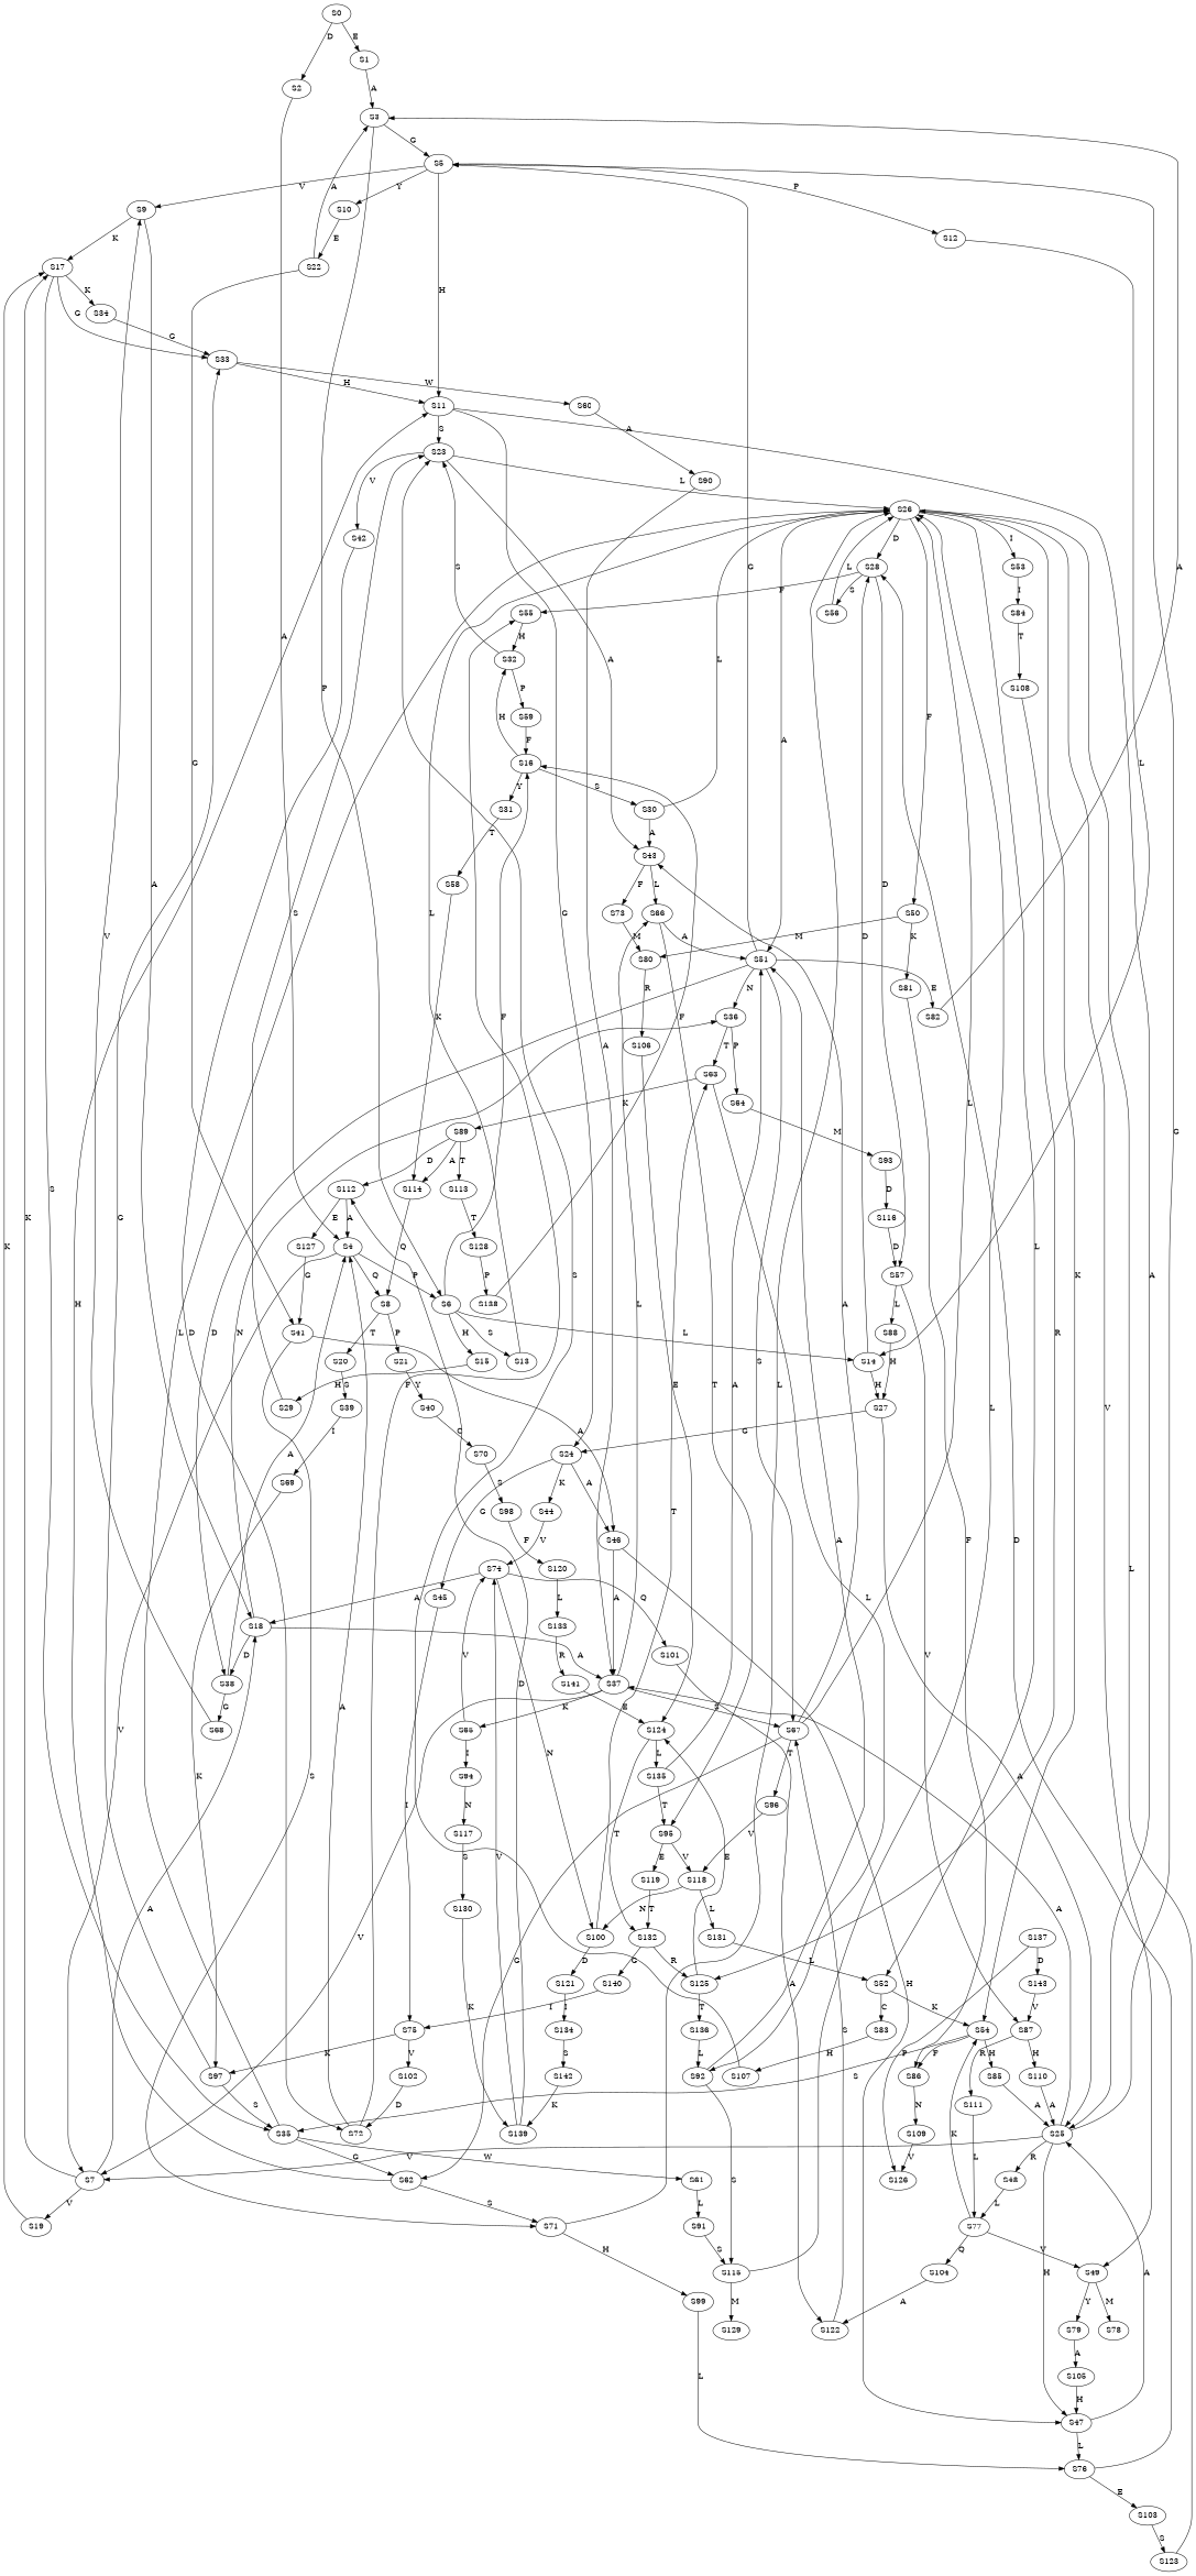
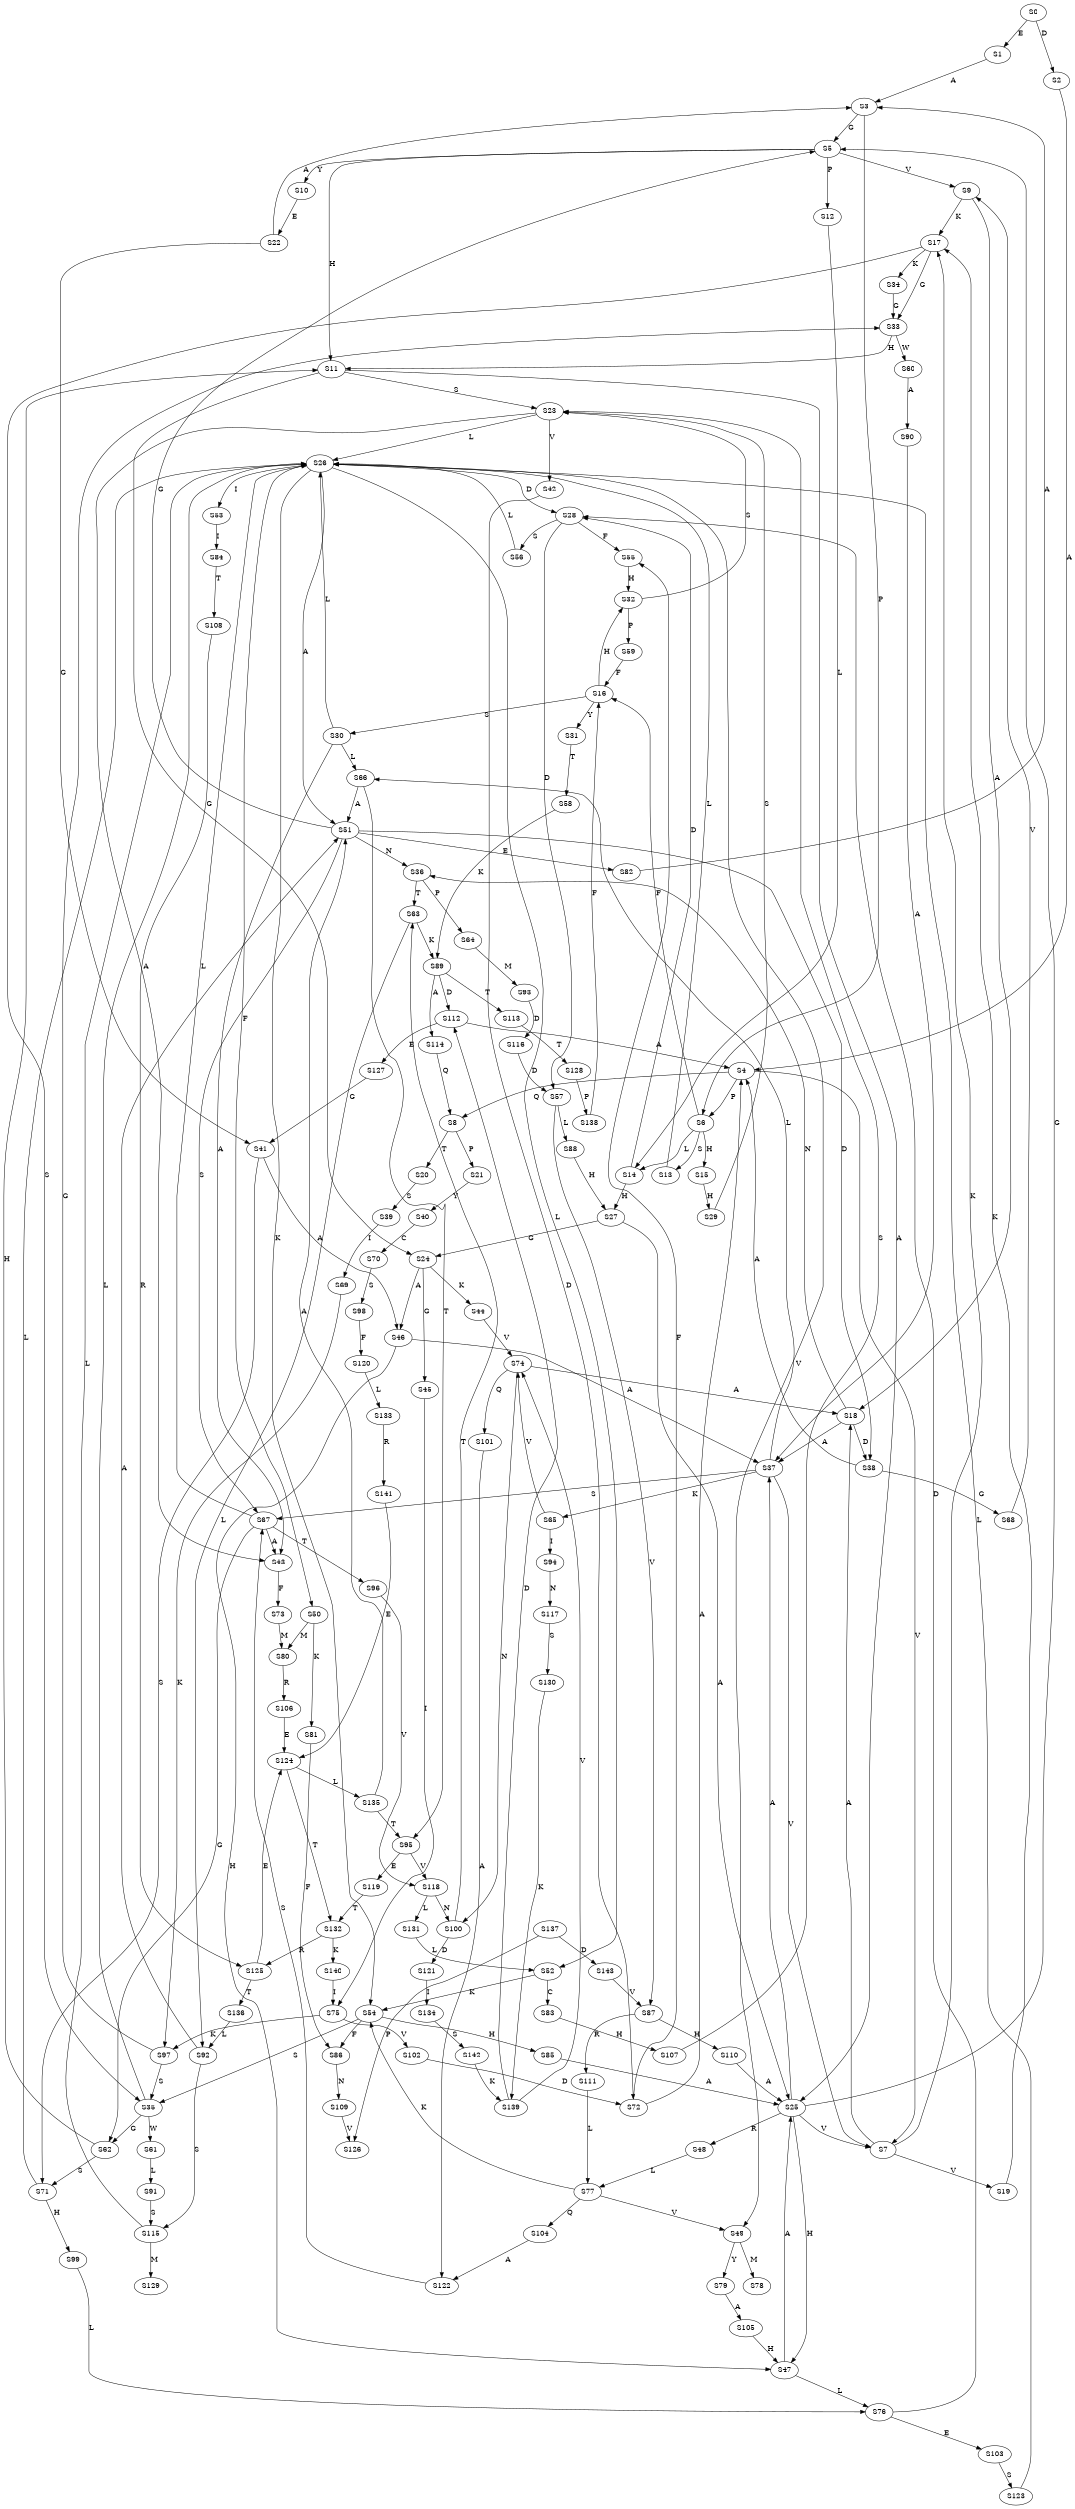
  strict digraph {
    S0
    S1
    S2
    S3
    S4
    S5
    S6
    S7
    S8
    S9
    S10
    S11
    S12
    S13
    S14
    S15
    S16
    S17
    S18
    S19
    S20
    S21
    S22
    S23
    S24
    S25
    S26
    S27
    S28
    S29
    S30
    S31
    S32
    S33
    S34
    S35
    S36
    S37
    S38
    S39
    S40
    S41
    S42
    S43
    S44
    S45
    S46
    S47
    S48
    S49
    S50
    S51
    S52
    S53
    S54
    S55
    S56
    S57
    S58
    S59
    S60
    S61
    S62
    S63
    S64
    S65
    S66
    S67
    S68
    S69
    S70
    S71
    S72
    S73
    S74
    S75
    S76
    S77
    S78
    S79
    S80
    S81
    S82
    S83
    S84
    S85
    S86
    S87
    S88
    S89
    S90
    S91
    S92
    S93
    S94
    S95
    S96
    S97
    S98
    S99
    S100
    S101
    S102
    S103
    S104
    S105
    S106
    S107
    S108
    S109
    S110
    S111
    S112
    S113
    S114
    S115
    S116
    S117
    S118
    S119
    S120
    S121
    S122
    S123
    S124
    S125
    S126
    S127
    S128
    S129
    S130
    S131
    S132
    S133
    S134
    S135
    S136
    S138
    S139
    S140
    S141
    S142
    S137
    S143
    S0 -> S1 [label=E]
    S0 -> S2 [label=D]
    S1 -> S3 [label=A]
    S2 -> S4 [label=A]
    S3 -> S5 [label=G]
    S3 -> S6 [label=P]
    S4 -> S6 [label=P]
    S4 -> S7 [label=V]
    S4 -> S8 [label=Q]
    S5 -> S9 [label=V]
    S5 -> S10 [label=Y]
    S5 -> S11 [label=H]
    S5 -> S12 [label=P]
    S6 -> S13 [label=S]
    S6 -> S14 [label=L]
    S6 -> S15 [label=H]
    S6 -> S16 [label=F]
    S7 -> S17 [label=K]
    S7 -> S18 [label=A]
    S7 -> S19 [label=V]
    S8 -> S20 [label=T]
    S8 -> S21 [label=P]
    S9 -> S17 [label=K]
    S9 -> S18 [label=A]
    S10 -> S22 [label=E]
    S11 -> S23 [label=S]
    S11 -> S24 [label=G]
    S11 -> S25 [label=A]
    S12 -> S14 [label=L]
    S13 -> S26 [label=L]
    S14 -> S27 [label=H]
    S14 -> S28 [label=D]
    S15 -> S29 [label=H]
    S16 -> S30 [label=S]
    S16 -> S31 [label=Y]
    S16 -> S32 [label=H]
    S17 -> S33 [label=G]
    S17 -> S34 [label=K]
    S17 -> S35 [label=S]
    S18 -> S36 [label=N]
    S18 -> S37 [label=A]
    S18 -> S38 [label=D]
    S19 -> S17 [label=K]
    S20 -> S39 [label=S]
    S21 -> S40 [label=Y]
    S22 -> S3 [label=A]
    S22 -> S41 [label=G]
    S23 -> S26 [label=L]
    S23 -> S42 [label=V]
    S23 -> S43 [label=A]
    S24 -> S44 [label=K]
    S24 -> S45 [label=G]
    S24 -> S46 [label=A]
    S25 -> S5 [label=G]
    S25 -> S7 [label=V]
    S25 -> S37 [label=A]
    S25 -> S47 [label=H]
    S25 -> S48 [label=R]
    S26 -> S28 [label=D]
    S26 -> S49 [label=V]
    S26 -> S50 [label=F]
    S26 -> S51 [label=A]
    S26 -> S52 [label=L]
    S26 -> S53 [label=I]
    S26 -> S54 [label=K]
    S27 -> S24 [label=G]
    S27 -> S25 [label=A]
    S28 -> S55 [label=F]
    S28 -> S56 [label=S]
    S28 -> S57 [label=D]
    S29 -> S23 [label=S]
    S30 -> S26 [label=L]
    S30 -> S43 [label=A]
    S31 -> S58 [label=T]
    S32 -> S23 [label=S]
    S32 -> S59 [label=P]
    S33 -> S11 [label=H]
    S33 -> S60 [label=W]
    S34 -> S33 [label=G]
    S35 -> S26 [label=L]
    S35 -> S61 [label=W]
    S35 -> S62 [label=G]
    S36 -> S63 [label=T]
    S36 -> S64 [label=P]
    S37 -> S7 [label=V]
    S37 -> S65 [label=K]
    S37 -> S66 [label=L]
    S37 -> S67 [label=S]
    S38 -> S4 [label=A]
    S38 -> S68 [label=G]
    S39 -> S69 [label=I]
    S40 -> S70 [label=C]
    S41 -> S46 [label=A]
    S41 -> S71 [label=S]
    S42 -> S72 [label=D]
-   S43 -> S66 [label=L]
+   S30 -> S66 [label=L]
    S43 -> S73 [label=F]
    S44 -> S74 [label=V]
    S45 -> S75 [label=I]
    S46 -> S37 [label=A]
    S46 -> S47 [label=H]
    S47 -> S25 [label=A]
    S47 -> S76 [label=L]
    S48 -> S77 [label=L]
    S49 -> S78 [label=M]
    S49 -> S79 [label=Y]
    S50 -> S80 [label=M]
    S50 -> S81 [label=K]
    S51 -> S5 [label=G]
    S51 -> S36 [label=N]
    S51 -> S38 [label=D]
    S51 -> S67 [label=S]
    S51 -> S82 [label=E]
    S52 -> S54 [label=K]
    S52 -> S83 [label=C]
    S53 -> S84 [label=I]
    S54 -> S35 [label=S]
    S54 -> S85 [label=H]
    S54 -> S86 [label=F]
    S55 -> S32 [label=H]
    S56 -> S26 [label=L]
    S57 -> S87 [label=V]
    S57 -> S88 [label=L]
-   S58 -> S114 [label=K]
+   S58 -> S89 [label=K]
    S59 -> S16 [label=F]
    S60 -> S90 [label=A]
    S61 -> S91 [label=L]
    S62 -> S11 [label=H]
    S62 -> S71 [label=S]
    S63 -> S89 [label=K]
    S63 -> S92 [label=L]
    S64 -> S93 [label=M]
    S65 -> S74 [label=V]
    S65 -> S94 [label=I]
    S66 -> S51 [label=A]
    S66 -> S95 [label=T]
    S67 -> S26 [label=L]
    S67 -> S43 [label=A]
    S67 -> S62 [label=G]
    S67 -> S96 [label=T]
    S68 -> S9 [label=V]
    S69 -> S97 [label=K]
    S70 -> S98 [label=S]
    S71 -> S26 [label=L]
    S71 -> S99 [label=H]
    S72 -> S4 [label=A]
    S72 -> S55 [label=F]
    S73 -> S80 [label=M]
    S74 -> S18 [label=A]
    S74 -> S100 [label=N]
    S74 -> S101 [label=Q]
    S75 -> S97 [label=K]
    S75 -> S102 [label=V]
    S76 -> S28 [label=D]
    S76 -> S103 [label=E]
    S77 -> S49 [label=V]
    S77 -> S54 [label=K]
    S77 -> S104 [label=Q]
    S79 -> S105 [label=A]
    S80 -> S106 [label=R]
    S81 -> S86 [label=F]
    S82 -> S3 [label=A]
    S83 -> S107 [label=H]
    S84 -> S108 [label=T]
    S85 -> S25 [label=A]
    S86 -> S109 [label=N]
    S87 -> S110 [label=H]
    S87 -> S111 [label=R]
    S88 -> S27 [label=H]
    S89 -> S112 [label=D]
    S89 -> S113 [label=T]
    S89 -> S114 [label=A]
    S90 -> S37 [label=A]
    S91 -> S115 [label=S]
    S92 -> S51 [label=A]
    S92 -> S115 [label=S]
    S93 -> S116 [label=D]
    S94 -> S117 [label=N]
    S95 -> S118 [label=V]
    S95 -> S119 [label=E]
    S96 -> S118 [label=V]
    S97 -> S33 [label=G]
    S97 -> S35 [label=S]
    S98 -> S120 [label=F]
    S99 -> S76 [label=L]
    S100 -> S63 [label=T]
    S100 -> S121 [label=D]
    S101 -> S122 [label=A]
    S102 -> S72 [label=D]
    S103 -> S123 [label=S]
    S104 -> S122 [label=A]
    S105 -> S47 [label=H]
    S106 -> S124 [label=E]
    S107 -> S23 [label=S]
    S108 -> S125 [label=R]
    S109 -> S126 [label=V]
    S110 -> S25 [label=A]
    S111 -> S77 [label=L]
    S112 -> S4 [label=A]
    S112 -> S127 [label=E]
    S113 -> S128 [label=T]
    S114 -> S8 [label=Q]
    S115 -> S26 [label=L]
    S115 -> S129 [label=M]
    S116 -> S57 [label=D]
    S117 -> S130 [label=S]
    S118 -> S100 [label=N]
    S118 -> S131 [label=L]
    S119 -> S132 [label=T]
    S120 -> S133 [label=L]
    S121 -> S134 [label=I]
    S122 -> S67 [label=S]
    S123 -> S26 [label=L]
    S124 -> S132 [label=T]
    S124 -> S135 [label=L]
    S125 -> S124 [label=E]
    S125 -> S136 [label=T]
    S127 -> S41 [label=G]
    S128 -> S138 [label=P]
    S130 -> S139 [label=K]
    S131 -> S52 [label=L]
    S132 -> S125 [label=R]
-   S132 -> S140 [label=G]
+   S132 -> S140 [label=K]
    S133 -> S141 [label=R]
    S134 -> S142 [label=S]
    S135 -> S51 [label=A]
    S135 -> S95 [label=T]
    S136 -> S92 [label=L]
    S138 -> S16 [label=F]
    S139 -> S74 [label=V]
    S139 -> S112 [label=D]
    S140 -> S75 [label=I]
    S141 -> S124 [label=E]
    S142 -> S139 [label=K]
    S137 -> S126 [label=P]
    S137 -> S143 [label=D]
    S143 -> S87 [label=V]
  }
